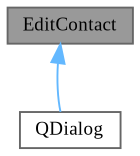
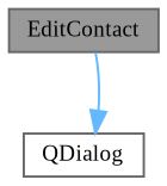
  digraph {
    fontname="Liberation Serif"
    node [color=gray40 fontname="Liberation Serif" fontsize=10 shape=box style=filled]
    n1 [fillcolor=grey60 fontcolor=black height=0.2 label=EditContact width=0.4]
    n2 [fillcolor=white height=0.2 label=QDialog width=0.4]
-   n1 -> n2 [color=steelblue1 dir=back fontname="Liberation Serif" fontsize=10 labelfontname=Helvetica labelfontsize=10 style=solid]
+   n2 -> n1 [color=steelblue1 dir=back fontname="Liberation Serif" fontsize=10 labelfontname=Helvetica labelfontsize=10 style=solid]
  }
